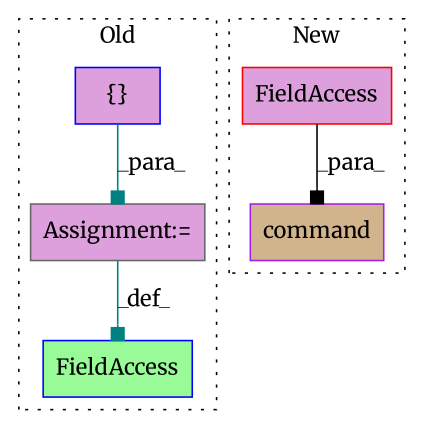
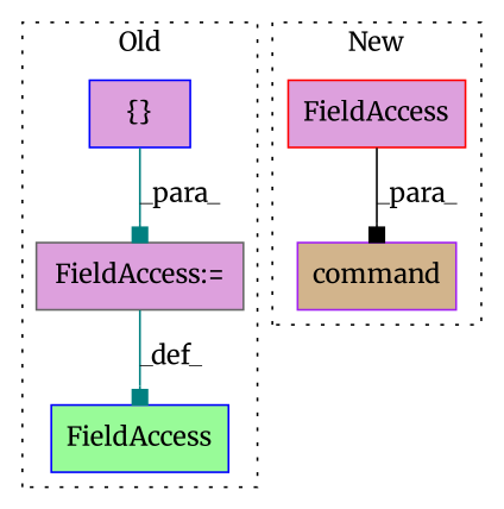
  digraph {
    fontname=Merriweather
    node [a=22 shape=box style=filled fillcolor=plum color=blue fontname=Merriweather]
    edge [color=teal arrowhead=box fontname=Merriweather]
    n1 [a=4 l="1,1" label="{}" s="2995,4799"]
    n2 [l=20 label=FieldAccess s=2938 fillcolor=palegreen]
-   n3 [a=7 l=1 label="Assignment:=" s=2958 color=gray40]
+   n3 [a=7 l=1 label="FieldAccess:=" s=2958 color=gray40]
    n4 [a=32 l="8,1" label=command s="4247,4263" fillcolor=tan color=purple]
    n5 [l=8 label=FieldAccess s=4255 color=red]
    subgraph cluster_1 {
      label=Old
      style=dotted
      n1
      n2
      n3
    }
    subgraph cluster_2 {
      label=New
      style=dotted
      n4
      n5
    }
    n1 -> n3 [label=_para_]
    n3 -> n2 [label=_def_]
    n5 -> n4 [label=_para_ color=black]
  }
